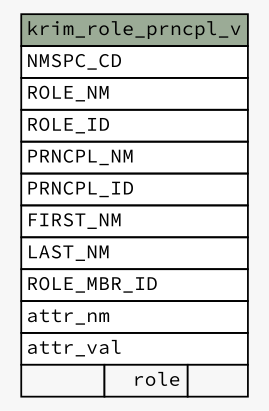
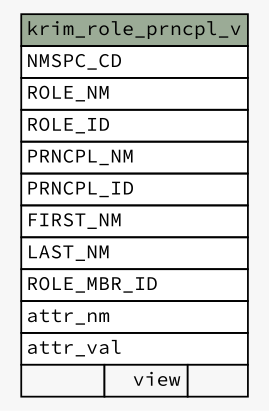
  digraph {
    bgcolor="#f7f7f7"
    fontname="Source Code Pro"
    fontsize=11
    nodesep=0.18
    rankdir=TB
    ranksep=0.46
-   n1 [fontname="Source Code Pro" fontsize=11 label=<     <TABLE BORDER="0" CELLBORDER="1" CELLSPACING="0" BGCOLOR="#ffffff">       <TR><TD COLSPAN="3" BGCOLOR="#9bab96" ALIGN="CENTER">krim_role_prncpl_v</TD></TR>       <TR><TD PORT="NMSPC_CD" COLSPAN="3" ALIGN="LEFT">NMSPC_CD</TD></TR>       <TR><TD PORT="ROLE_NM" COLSPAN="3" ALIGN="LEFT">ROLE_NM</TD></TR>       <TR><TD PORT="ROLE_ID" COLSPAN="3" ALIGN="LEFT">ROLE_ID</TD></TR>       <TR><TD PORT="PRNCPL_NM" COLSPAN="3" ALIGN="LEFT">PRNCPL_NM</TD></TR>       <TR><TD PORT="PRNCPL_ID" COLSPAN="3" ALIGN="LEFT">PRNCPL_ID</TD></TR>       <TR><TD PORT="FIRST_NM" COLSPAN="3" ALIGN="LEFT">FIRST_NM</TD></TR>       <TR><TD PORT="LAST_NM" COLSPAN="3" ALIGN="LEFT">LAST_NM</TD></TR>       <TR><TD PORT="ROLE_MBR_ID" COLSPAN="3" ALIGN="LEFT">ROLE_MBR_ID</TD></TR>       <TR><TD PORT="attr_nm" COLSPAN="3" ALIGN="LEFT">attr_nm</TD></TR>       <TR><TD PORT="attr_val" COLSPAN="3" ALIGN="LEFT">attr_val</TD></TR>       <TR><TD ALIGN="LEFT" BGCOLOR="#f7f7f7">  </TD><TD ALIGN="RIGHT" BGCOLOR="#f7f7f7">role</TD><TD ALIGN="RIGHT" BGCOLOR="#f7f7f7">  </TD></TR>     </TABLE>> shape=plaintext]
+   n1 [fontname="Source Code Pro" fontsize=11 label=<     <TABLE BORDER="0" CELLBORDER="1" CELLSPACING="0" BGCOLOR="#ffffff">       <TR><TD COLSPAN="3" BGCOLOR="#9bab96" ALIGN="CENTER">krim_role_prncpl_v</TD></TR>       <TR><TD PORT="NMSPC_CD" COLSPAN="3" ALIGN="LEFT">NMSPC_CD</TD></TR>       <TR><TD PORT="ROLE_NM" COLSPAN="3" ALIGN="LEFT">ROLE_NM</TD></TR>       <TR><TD PORT="ROLE_ID" COLSPAN="3" ALIGN="LEFT">ROLE_ID</TD></TR>       <TR><TD PORT="PRNCPL_NM" COLSPAN="3" ALIGN="LEFT">PRNCPL_NM</TD></TR>       <TR><TD PORT="PRNCPL_ID" COLSPAN="3" ALIGN="LEFT">PRNCPL_ID</TD></TR>       <TR><TD PORT="FIRST_NM" COLSPAN="3" ALIGN="LEFT">FIRST_NM</TD></TR>       <TR><TD PORT="LAST_NM" COLSPAN="3" ALIGN="LEFT">LAST_NM</TD></TR>       <TR><TD PORT="ROLE_MBR_ID" COLSPAN="3" ALIGN="LEFT">ROLE_MBR_ID</TD></TR>       <TR><TD PORT="attr_nm" COLSPAN="3" ALIGN="LEFT">attr_nm</TD></TR>       <TR><TD PORT="attr_val" COLSPAN="3" ALIGN="LEFT">attr_val</TD></TR>       <TR><TD ALIGN="LEFT" BGCOLOR="#f7f7f7">  </TD><TD ALIGN="RIGHT" BGCOLOR="#f7f7f7">view</TD><TD ALIGN="RIGHT" BGCOLOR="#f7f7f7">  </TD></TR>     </TABLE>> shape=plaintext]
  }
